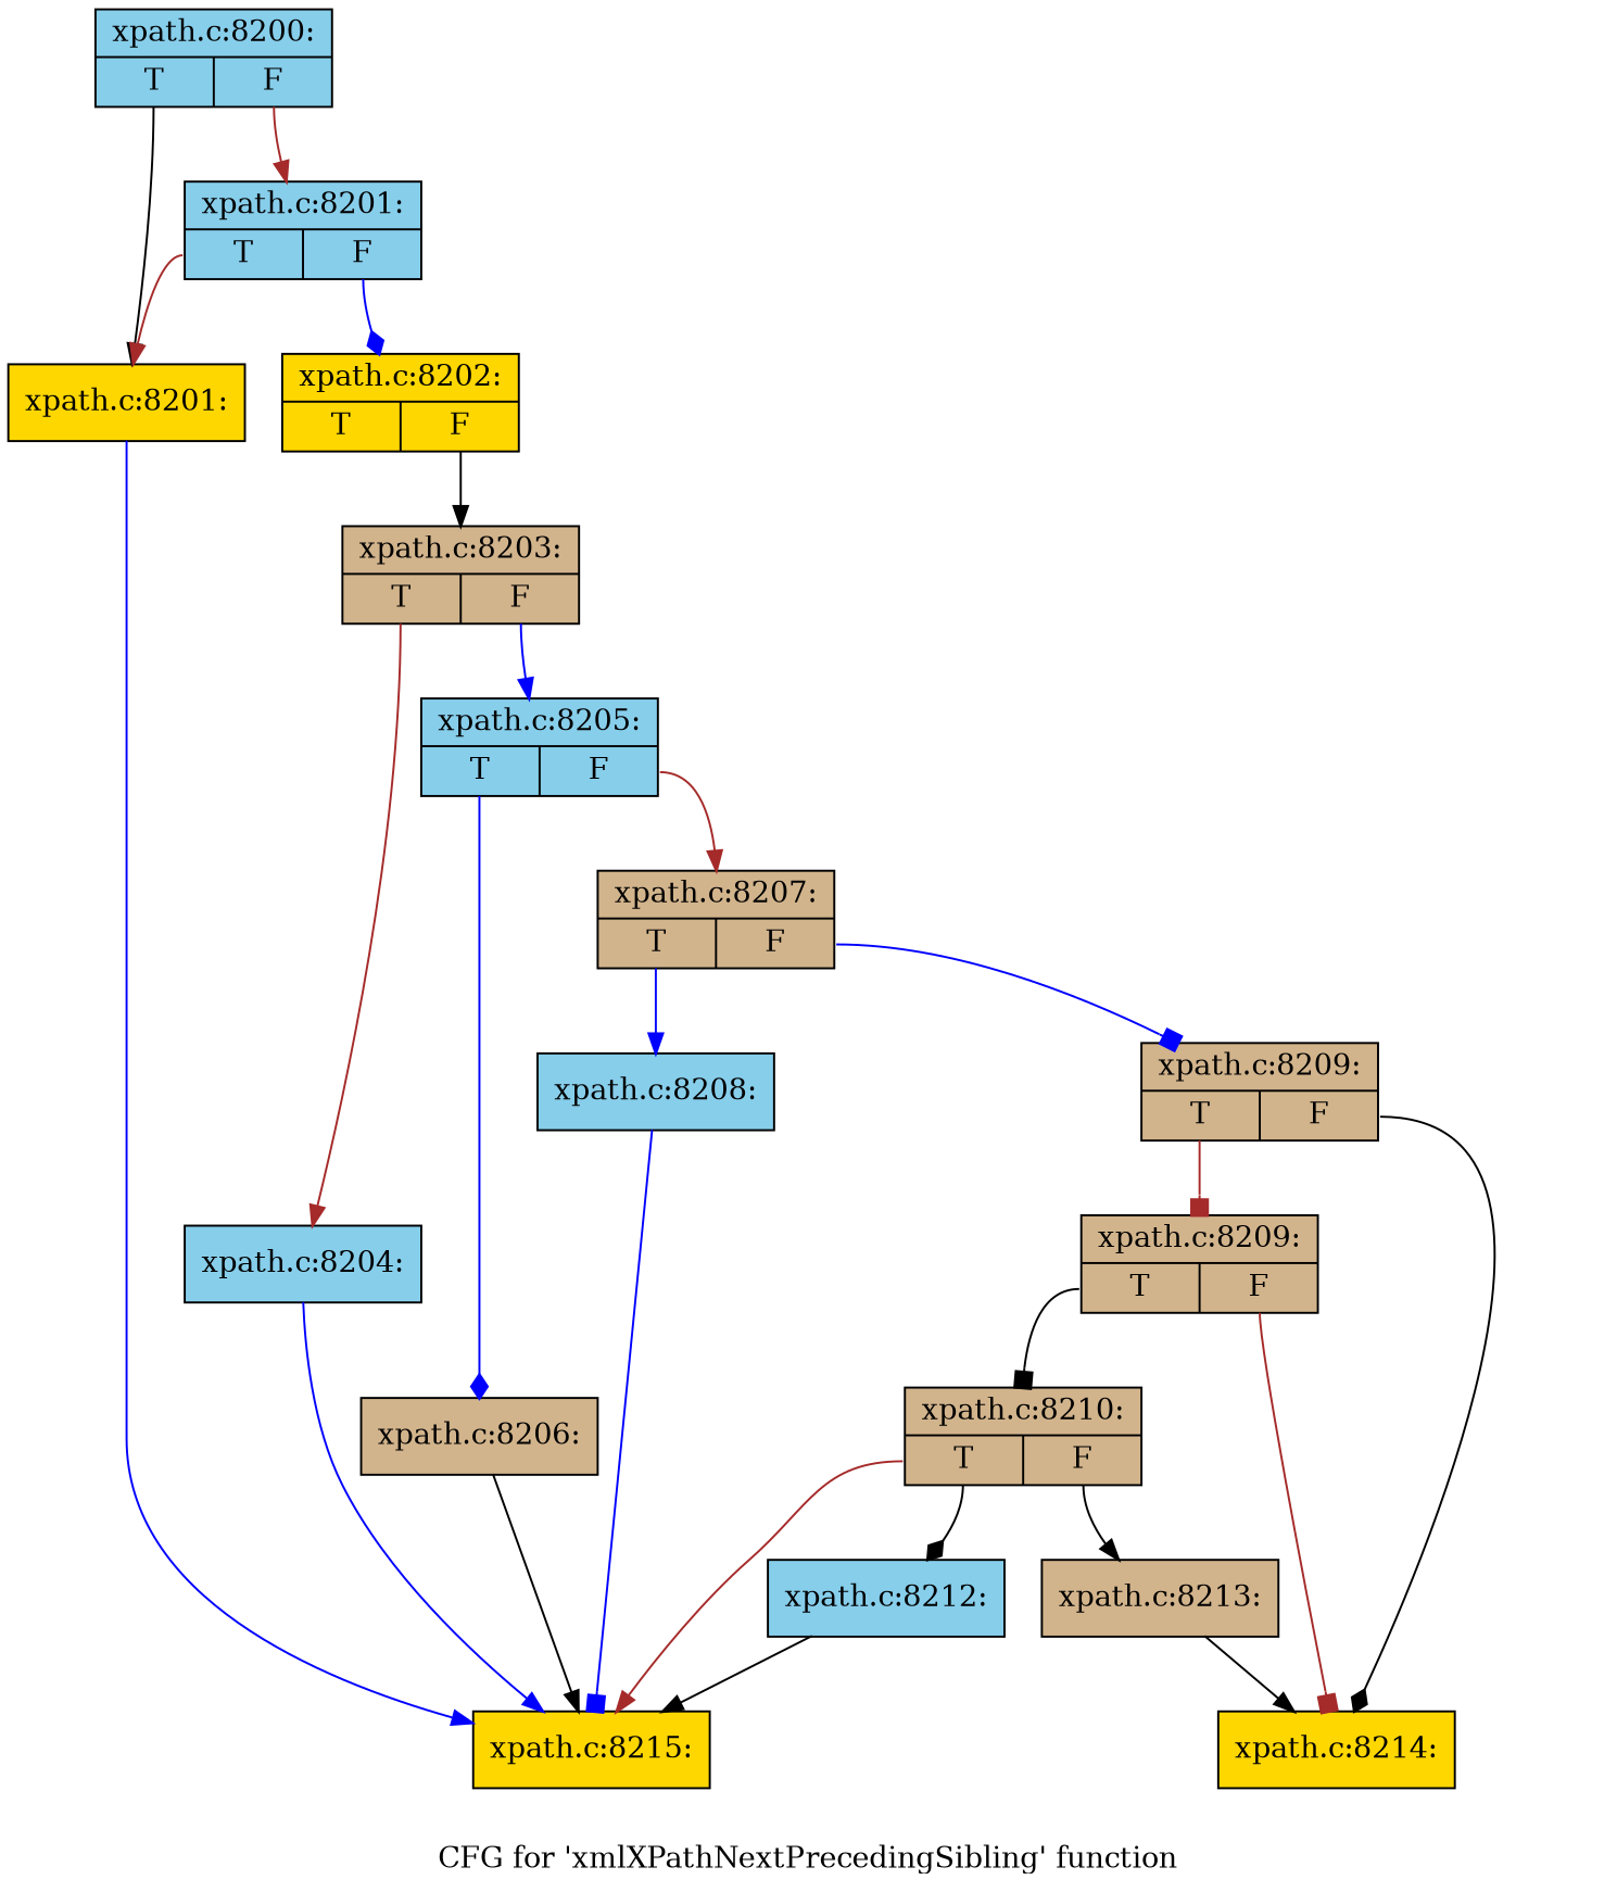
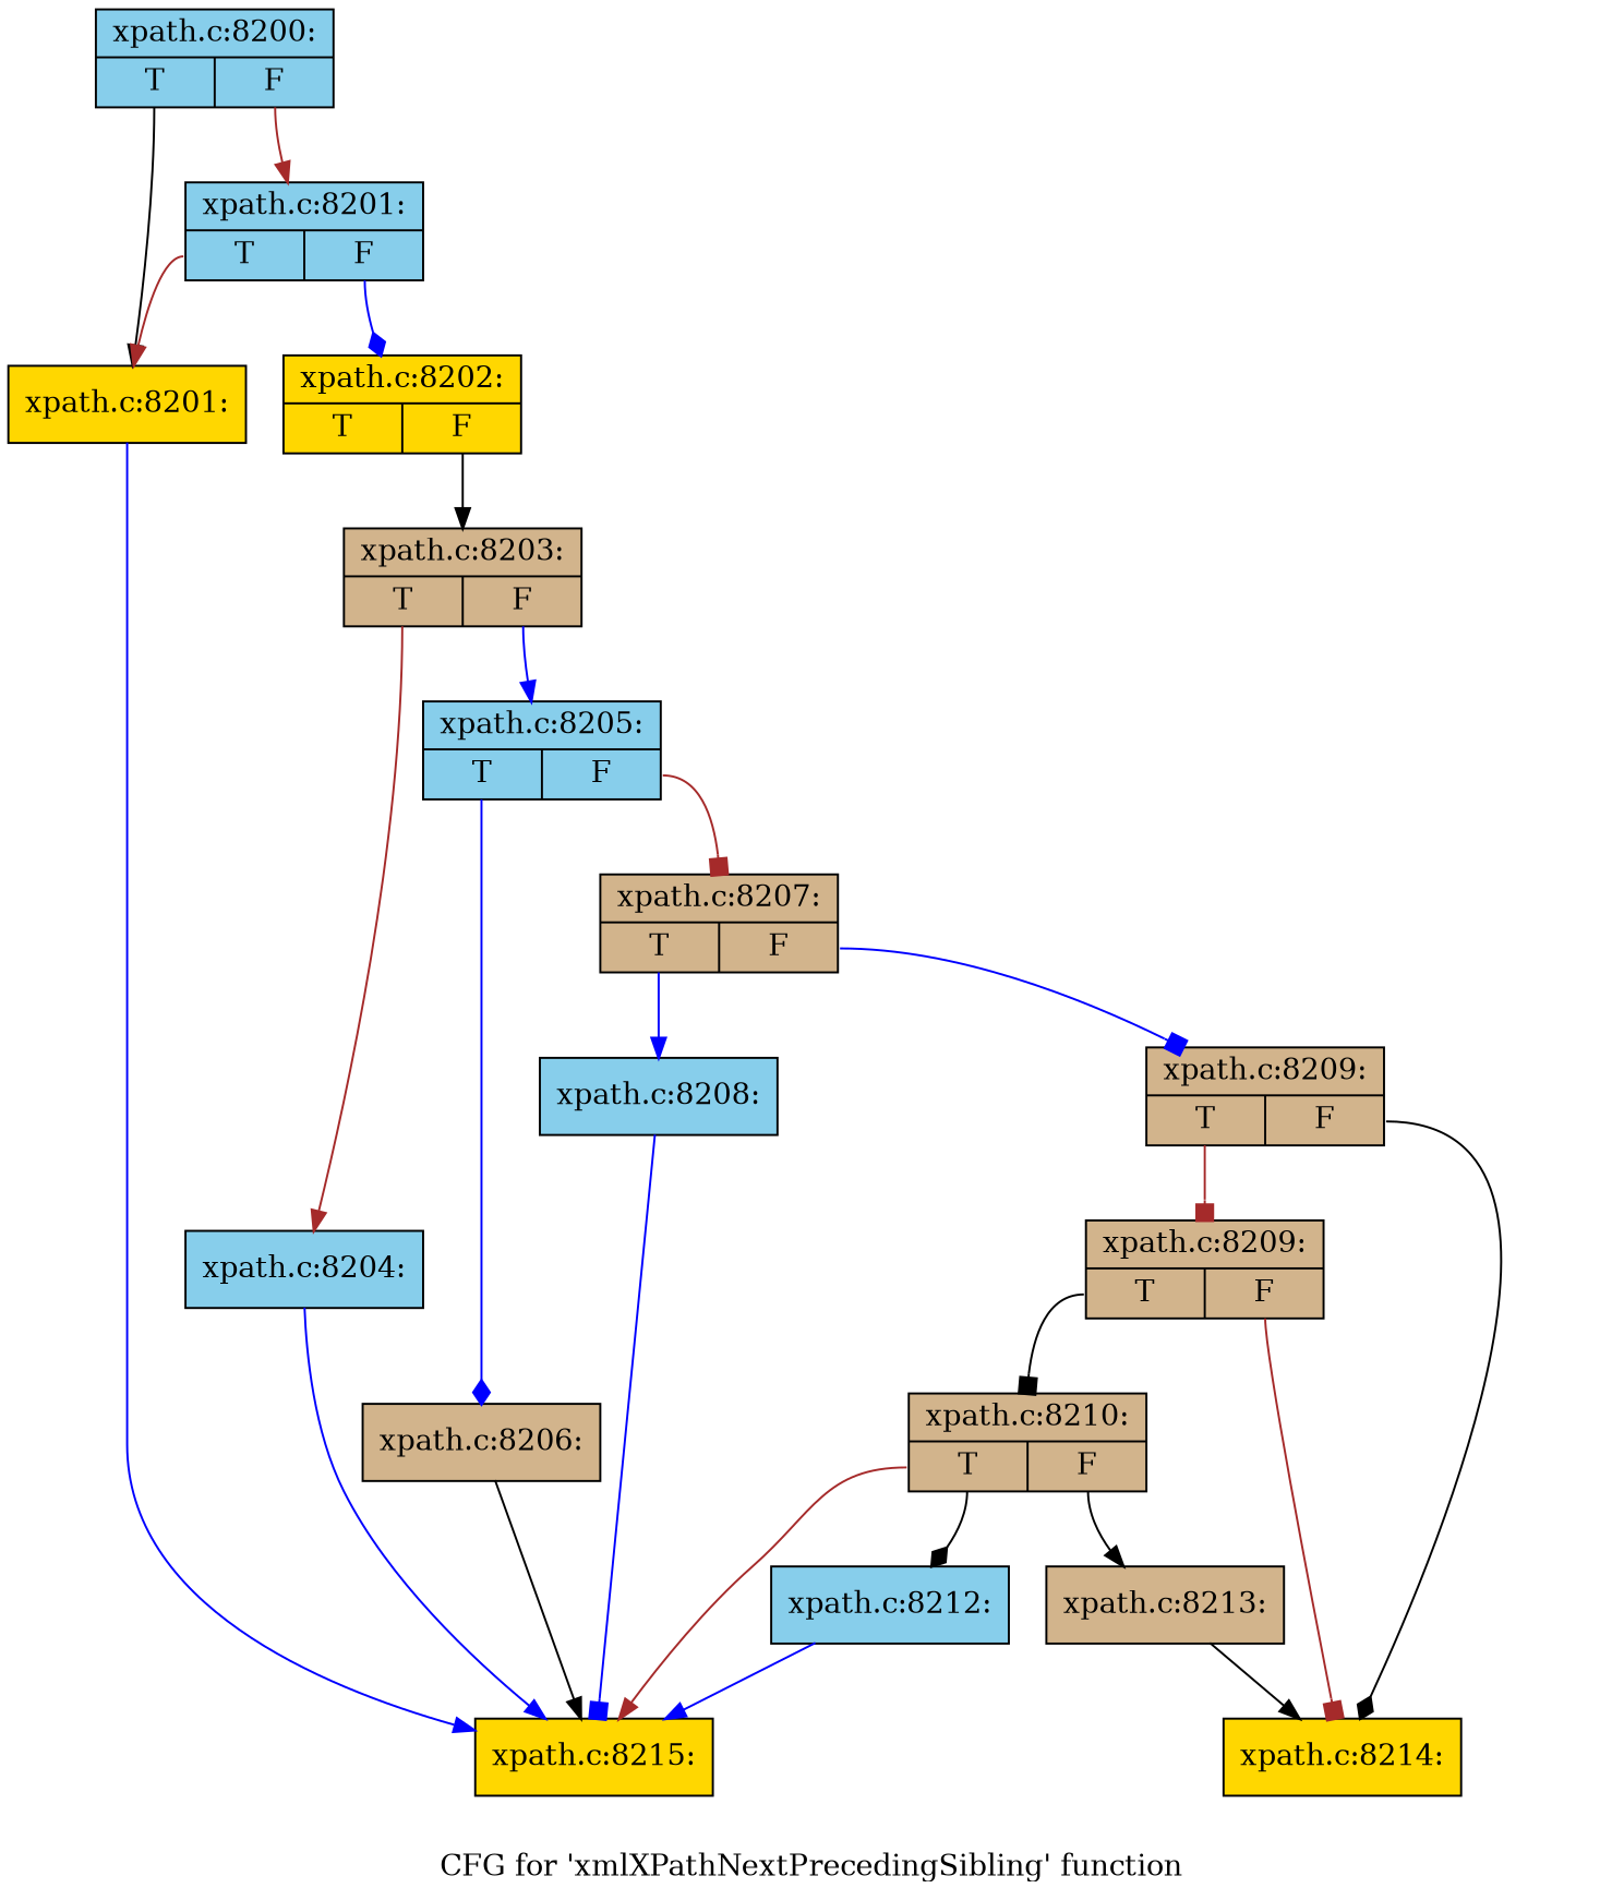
  digraph {
    label="CFG for 'xmlXPathNextPrecedingSibling' function"
    node [fillcolor=tan shape=record style=filled]
    edge [arrowhead=normal color=black tailport=s0]
    n1 [fillcolor=skyblue label="{xpath.c:8200:|{<s0>T|<s1>F}}"]
    n2 [fillcolor=gold label="{xpath.c:8201:}"]
    n3 [fillcolor=skyblue label="{xpath.c:8201:|{<s0>T|<s1>F}}"]
    n4 [fillcolor=gold label="{xpath.c:8215:}"]
    n5 [fillcolor=gold label="{xpath.c:8202:|{<s0>T|<s1>F}}"]
    n6 [label="{xpath.c:8203:|{<s0>T|<s1>F}}"]
    n7 [fillcolor=skyblue label="{xpath.c:8204:}"]
    n8 [fillcolor=skyblue label="{xpath.c:8205:|{<s0>T|<s1>F}}"]
    n9 [label="{xpath.c:8206:}"]
    n10 [label="{xpath.c:8207:|{<s0>T|<s1>F}}"]
    n11 [fillcolor=skyblue label="{xpath.c:8208:}"]
    n12 [label="{xpath.c:8209:|{<s0>T|<s1>F}}"]
    n13 [label="{xpath.c:8209:|{<s0>T|<s1>F}}"]
    n14 [fillcolor=gold label="{xpath.c:8214:}"]
    n15 [label="{xpath.c:8210:|{<s0>T|<s1>F}}"]
    n16 [fillcolor=skyblue label="{xpath.c:8212:}"]
    n17 [label="{xpath.c:8213:}"]
    n1 -> n2
    n1 -> n3 [color=brown tailport=s1]
    n2 -> n4 [color=blue]
    n3 -> n2 [color=brown]
    n3 -> n5 [arrowhead=diamond color=blue tailport=s1]
    n5 -> n6 [tailport=s1]
    n6 -> n7 [color=brown]
    n6 -> n8 [color=blue tailport=s1]
    n7 -> n4 [color=blue]
    n8 -> n9 [arrowhead=diamond color=blue]
-   n8 -> n10 [color=brown tailport=s1]
+   n8 -> n10 [arrowhead=box color=brown tailport=s1]
    n9 -> n4
    n10 -> n11 [color=blue]
    n10 -> n12 [arrowhead=box color=blue tailport=s1]
    n11 -> n4 [arrowhead=box color=blue]
    n12 -> n13 [arrowhead=box color=brown]
    n12 -> n14 [arrowhead=diamond tailport=s1]
    n13 -> n14 [arrowhead=box color=brown tailport=s1]
    n13 -> n15 [arrowhead=box]
    n15 -> n4 [color=brown]
    n15 -> n16 [arrowhead=diamond]
    n15 -> n17 [tailport=s1]
-   n16 -> n4
+   n16 -> n4 [color=blue]
    n17 -> n14
  }
